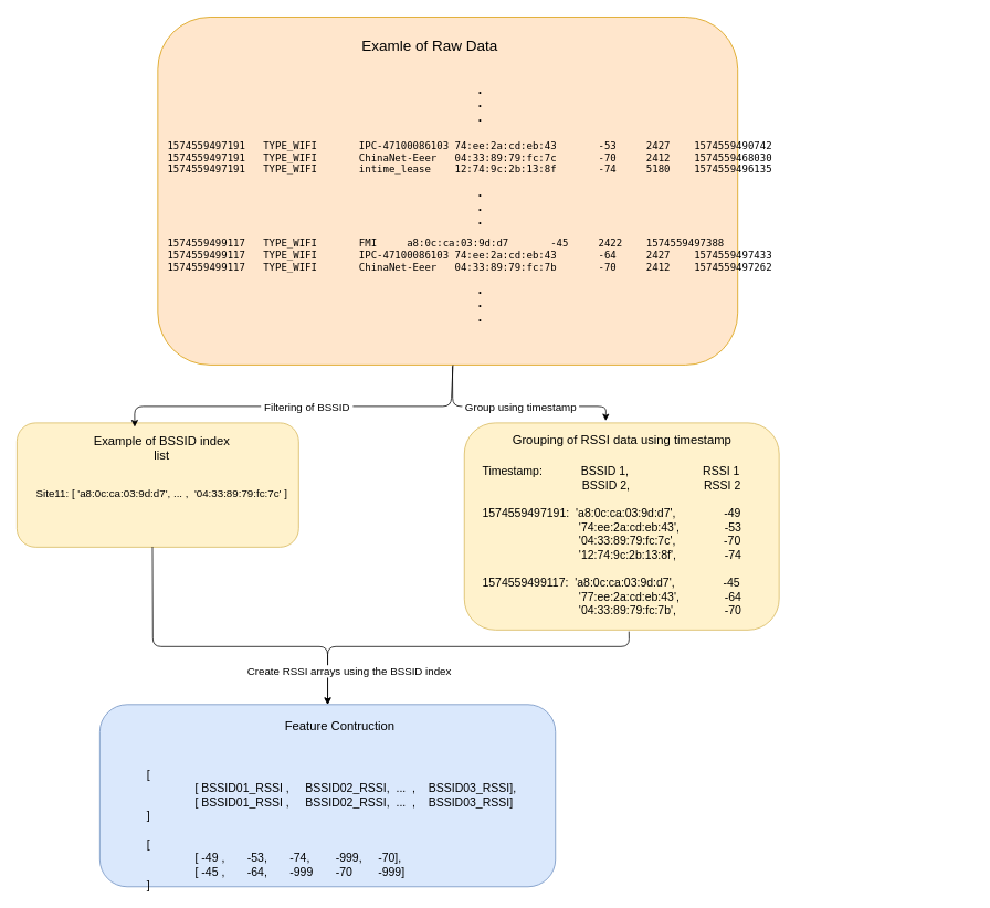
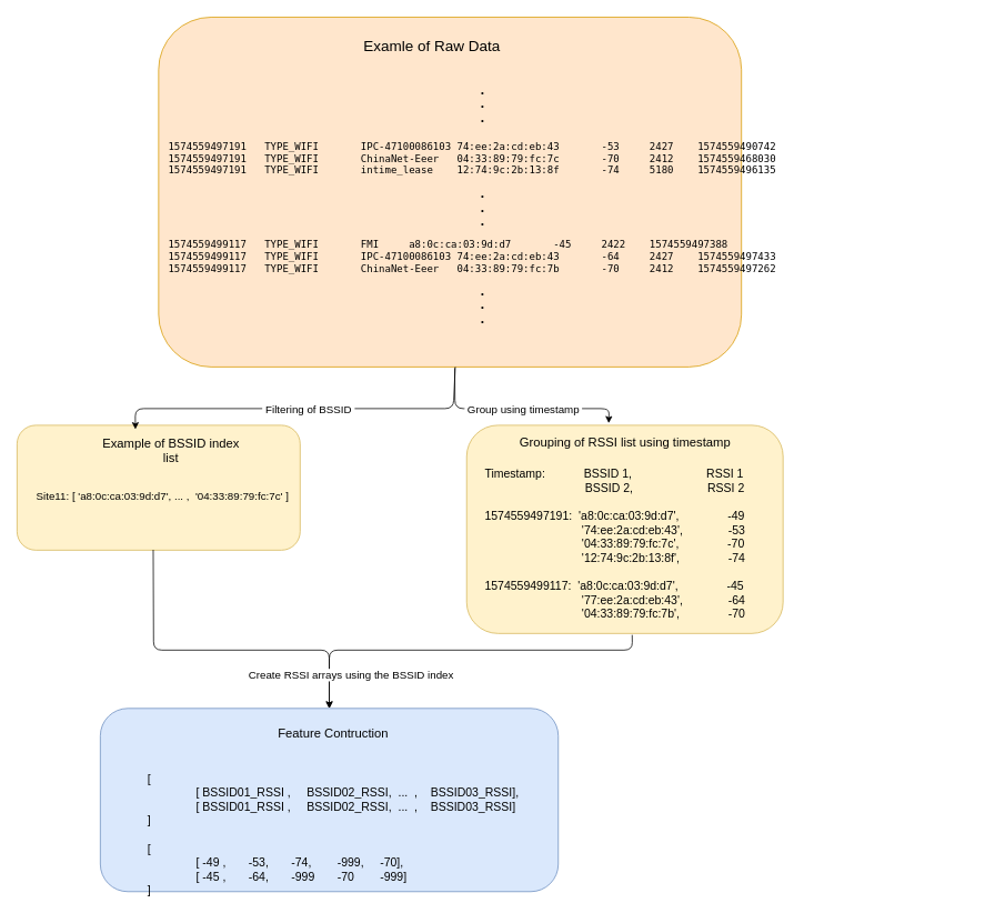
  <mxCell id="0" />
  <mxCell id="1" parent="0" />
  <mxCell id="2" value="" style="rounded=1;whiteSpace=wrap;html=1;align=left;fillColor=#fff2cc;strokeColor=#d6b656;" parent="1" vertex="1"><mxGeometry x="20" y="510" width="340" height="150" as="geometry" /></mxCell>
  <mxCell id="3" value="" style="rounded=1;whiteSpace=wrap;html=1;align=left;fillColor=#ffe6cc;strokeColor=#d79b00;" parent="1" vertex="1"><mxGeometry x="190" y="20" width="700" height="420" as="geometry" /></mxCell>
  <mxCell id="4" value="&lt;p style=&quot;line-height: 100%&quot;&gt;&lt;/p&gt;&lt;pre style=&quot;overflow-wrap: break-word&quot;&gt;&lt;h6 style=&quot;overflow-wrap: break-word&quot;&gt;&lt;font style=&quot;font-size: 10px&quot;&gt;                                                              &lt;/font&gt;&lt;font&gt;&lt;font style=&quot;font-size: 14px&quot;&gt;.&lt;/font&gt;&lt;span style=&quot;font-size: 10px&quot;&gt;&lt;br&gt;&lt;/span&gt;&lt;/font&gt;&lt;font style=&quot;font-size: 10px&quot;&gt;                                                              &lt;/font&gt;&lt;font&gt;&lt;font style=&quot;font-size: 14px&quot;&gt;.&lt;/font&gt;&lt;span style=&quot;font-size: 10px&quot;&gt;&lt;br&gt;&lt;/span&gt;&lt;/font&gt;&lt;font style=&quot;font-size: 10px&quot;&gt;                                                              &lt;/font&gt;&lt;font style=&quot;font-size: 14px&quot;&gt;.&lt;/font&gt;&lt;/h6&gt;&lt;/pre&gt;&lt;pre style=&quot;overflow-wrap: break-word&quot;&gt;1574559497191&#09;TYPE_WIFI&#09;IPC-47100086103&#09;74:ee:2a:cd:eb:43&#09;-53&#09;2427&#09;1574559490742&lt;br&gt;1574559497191&#09;TYPE_WIFI&#09;ChinaNet-Eeer&#09;04:33:89:79:fc:7c&#09;-70&#09;2412&#09;1574559468030&lt;br&gt;1574559497191&#09;TYPE_WIFI&#09;intime_lease&#09;12:74:9c:2b:13:8f&#09;-74&#09;5180&#09;1574559496135&lt;/pre&gt;&lt;pre style=&quot;overflow-wrap: break-word&quot;&gt;&lt;font style=&quot;font-weight: 700 ; font-size: 10px&quot;&gt;                                                              &lt;/font&gt;&lt;font style=&quot;font-weight: 700&quot;&gt;&lt;font style=&quot;font-size: 14px&quot;&gt;.&lt;/font&gt;&lt;span style=&quot;font-size: 10px&quot;&gt;&lt;br&gt;&lt;/span&gt;&lt;/font&gt;&lt;font style=&quot;font-weight: 700 ; font-size: 10px&quot;&gt;                                                              &lt;/font&gt;&lt;font style=&quot;font-weight: 700&quot;&gt;&lt;font style=&quot;font-size: 14px&quot;&gt;.&lt;/font&gt;&lt;span style=&quot;font-size: 10px&quot;&gt;&lt;br&gt;&lt;/span&gt;&lt;/font&gt;&lt;font style=&quot;font-weight: 700 ; font-size: 10px&quot;&gt;                                                              &lt;/font&gt;&lt;font style=&quot;font-weight: 700 ; font-size: 14px&quot;&gt;.&lt;/font&gt;&lt;br&gt;&lt;/pre&gt;&lt;pre style=&quot;overflow-wrap: break-word&quot;&gt;&lt;font style=&quot;font-weight: 700&quot;&gt;&lt;pre style=&quot;font-weight: 400 ; overflow-wrap: break-word&quot;&gt;&lt;pre style=&quot;font-size: 12px ; overflow-wrap: break-word&quot;&gt;1574559499117&#09;TYPE_WIFI&#09;FMI&#09;a8:0c:ca:03:9d:d7&#09;-45&#09;2422&#09;1574559497388&lt;br&gt;1574559499117&#09;TYPE_WIFI&#09;IPC-47100086103&#09;74:ee:2a:cd:eb:43&#09;-64&#09;2427&#09;1574559497433&lt;br&gt;1574559499117&#09;TYPE_WIFI&#09;ChinaNet-Eeer&#09;04:33:89:79:fc:7b&#09;-70&#09;2412&#09;1574559497262&lt;/pre&gt;&lt;pre style=&quot;overflow-wrap: break-word&quot;&gt;&lt;font style=&quot;font-size: 10px ; font-weight: 700&quot;&gt;                                                              &lt;/font&gt;&lt;font style=&quot;font-weight: 700&quot;&gt;&lt;font style=&quot;font-size: 14px&quot;&gt;.&lt;/font&gt;&lt;span style=&quot;font-size: 10px&quot;&gt;&lt;br&gt;&lt;/span&gt;&lt;/font&gt;&lt;font style=&quot;font-size: 10px ; font-weight: 700&quot;&gt;                                                              &lt;/font&gt;&lt;font style=&quot;font-weight: 700&quot;&gt;&lt;font style=&quot;font-size: 14px&quot;&gt;.&lt;/font&gt;&lt;span style=&quot;font-size: 10px&quot;&gt;&lt;br&gt;&lt;/span&gt;&lt;/font&gt;&lt;font style=&quot;font-size: 10px ; font-weight: 700&quot;&gt;                                                              &lt;/font&gt;&lt;font style=&quot;font-weight: 700 ; font-size: 14px&quot;&gt;.&lt;/font&gt;&lt;br&gt;&lt;/pre&gt;&lt;/pre&gt;&lt;/font&gt;&lt;/pre&gt;&lt;pre style=&quot;overflow-wrap: break-word&quot;&gt;&lt;br&gt;&lt;/pre&gt;&lt;p&gt;&lt;/p&gt;" style="text;html=1;strokeColor=none;fillColor=none;align=left;verticalAlign=middle;whiteSpace=wrap;rounded=0;" parent="1" vertex="1"><mxGeometry x="200" y="90" width="680" height="330" as="geometry" /></mxCell>
  <mxCell id="5" value="&lt;font style=&quot;font-size: 18px&quot;&gt;Examle of Raw Data&lt;/font&gt;" style="text;html=1;strokeColor=none;fillColor=none;align=center;verticalAlign=middle;whiteSpace=wrap;rounded=0;" parent="1" vertex="1"><mxGeometry x="417" y="45" width="203" height="20" as="geometry" /></mxCell>
  <mxCell id="6" value="" style="endArrow=classic;html=1;exitX=0.509;exitY=1;exitDx=0;exitDy=0;exitPerimeter=0;entryX=0.418;entryY=0.032;entryDx=0;entryDy=0;entryPerimeter=0;" parent="1" source="3" target="2" edge="1"><mxGeometry width="50" height="50" relative="1" as="geometry"><mxPoint x="490" y="610" as="sourcePoint" /><mxPoint x="160" y="590" as="targetPoint" /><Array as="points"><mxPoint x="544" y="490" /><mxPoint x="162" y="490" /></Array></mxGeometry></mxCell>
  <mxCell id="7" value="&lt;font style=&quot;font-size: 13px&quot;&gt;&amp;nbsp;Filtering of BSSID&amp;nbsp;&lt;/font&gt;" style="edgeLabel;html=1;align=center;verticalAlign=middle;resizable=0;points=[];" parent="6" vertex="1" connectable="0"><mxGeometry x="-0.345" y="1" relative="1" as="geometry"><mxPoint x="-75" y="-1" as="offset" /></mxGeometry></mxCell>
- <mxCell id="8" value="&lt;font style=&quot;font-size: 15px&quot;&gt;Example of BSSID index list&lt;/font&gt;" style="text;html=1;strokeColor=none;fillColor=none;align=center;verticalAlign=middle;whiteSpace=wrap;rounded=0;" parent="1" vertex="1"><mxGeometry x="105" y="530" width="180" height="20" as="geometry" /></mxCell>
+ <mxCell id="8" value="&lt;font style=&quot;font-size: 15px&quot;&gt;Example of BSSID index list&lt;/font&gt;" style="text;html=1;strokeColor=none;fillColor=none;align=center;verticalAlign=middle;whiteSpace=wrap;rounded=0;" parent="1" vertex="1"><mxGeometry x="115" y="530" width="180" height="20" as="geometry" /></mxCell>
  <mxCell id="9" value="&lt;font style=&quot;font-size: 13px&quot;&gt;Site11: [ '&lt;span style=&quot;text-align: left&quot;&gt;a8:0c:ca:03:9d:d7', ... ,&amp;nbsp; '&lt;/span&gt;&lt;span style=&quot;text-align: left&quot;&gt;04:33:89:79:fc:7c&lt;/span&gt;&lt;span style=&quot;text-align: left&quot;&gt;'&lt;/span&gt;&lt;span&gt;&amp;nbsp;]&lt;/span&gt;&lt;/font&gt;" style="text;html=1;strokeColor=none;fillColor=none;align=center;verticalAlign=middle;whiteSpace=wrap;rounded=0;" parent="1" vertex="1"><mxGeometry x="40" y="560" width="310" height="70" as="geometry" /></mxCell>
  <mxCell id="10" value="" style="endArrow=classic;html=1;exitX=0.508;exitY=1.003;exitDx=0;exitDy=0;exitPerimeter=0;entryX=0.449;entryY=-0.01;entryDx=0;entryDy=0;entryPerimeter=0;" parent="1" source="3" target="12" edge="1"><mxGeometry width="50" height="50" relative="1" as="geometry"><mxPoint x="580" y="600" as="sourcePoint" /><mxPoint x="730" y="600" as="targetPoint" /><Array as="points"><mxPoint x="546" y="490" /><mxPoint x="731" y="490" /></Array></mxGeometry></mxCell>
  <mxCell id="11" value="&lt;font style=&quot;font-size: 13px&quot;&gt;&amp;nbsp;Group using timestamp&amp;nbsp;&lt;/font&gt;" style="edgeLabel;html=1;align=center;verticalAlign=middle;resizable=0;points=[];" parent="10" vertex="1" connectable="0"><mxGeometry x="0.095" relative="1" as="geometry"><mxPoint x="-7.63" as="offset" /></mxGeometry></mxCell>
  <mxCell id="12" value="" style="rounded=1;whiteSpace=wrap;html=1;align=left;fillColor=#fff2cc;strokeColor=#d6b656;" parent="1" vertex="1"><mxGeometry x="560" y="510" width="380" height="250" as="geometry" /></mxCell>
- <mxCell id="13" value="&lt;font style=&quot;font-size: 15px&quot;&gt;Grouping of RSSI data using timestamp&lt;/font&gt;" style="text;html=1;strokeColor=none;fillColor=none;align=center;verticalAlign=middle;whiteSpace=wrap;rounded=0;" parent="1" vertex="1"><mxGeometry x="613.5" y="520" width="273" height="20" as="geometry" /></mxCell>
+ <mxCell id="13" value="&lt;font style=&quot;font-size: 15px&quot;&gt;Grouping of RSSI list using timestamp&lt;/font&gt;" style="text;html=1;strokeColor=none;fillColor=none;align=center;verticalAlign=middle;whiteSpace=wrap;rounded=0;" parent="1" vertex="1"><mxGeometry x="613.5" y="520" width="273" height="20" as="geometry" /></mxCell>
  <mxCell id="14" value="&lt;font style=&quot;font-size: 14px&quot;&gt;Timestamp:&amp;nbsp; &amp;nbsp; &amp;nbsp; &amp;nbsp; &amp;nbsp; &amp;nbsp; BSSID 1,&amp;nbsp; &amp;nbsp; &amp;nbsp; &amp;nbsp; &amp;nbsp; &amp;nbsp; &amp;nbsp; &amp;nbsp; &amp;nbsp; &amp;nbsp; &amp;nbsp; &amp;nbsp;RSSI 1&lt;br&gt;&amp;nbsp; &amp;nbsp; &amp;nbsp; &amp;nbsp; &amp;nbsp; &amp;nbsp; &amp;nbsp; &amp;nbsp; &amp;nbsp; &amp;nbsp; &amp;nbsp; &amp;nbsp; &amp;nbsp; &amp;nbsp; &amp;nbsp; &amp;nbsp;BSSID 2,&amp;nbsp; &amp;nbsp; &amp;nbsp; &amp;nbsp; &amp;nbsp; &amp;nbsp; &amp;nbsp; &amp;nbsp; &amp;nbsp; &amp;nbsp; &amp;nbsp; &amp;nbsp;RSSI 2&lt;br&gt;&lt;span&gt;&lt;br&gt;1574559497191&lt;/span&gt;:&amp;nbsp;&lt;span style=&quot;text-align: center&quot;&gt;&amp;nbsp;'&lt;/span&gt;a8:0c:ca:03:9d:d7'&lt;span&gt;,&amp;nbsp; &amp;nbsp; &amp;nbsp; &amp;nbsp; &amp;nbsp; &amp;nbsp; &amp;nbsp; &amp;nbsp;-49&lt;/span&gt;&lt;br&gt;&amp;nbsp; &amp;nbsp; &amp;nbsp; &amp;nbsp; &amp;nbsp; &amp;nbsp; &amp;nbsp; &amp;nbsp; &amp;nbsp; &amp;nbsp; &amp;nbsp; &amp;nbsp; &amp;nbsp; &amp;nbsp; &amp;nbsp; '&lt;span&gt;74:ee:2a:cd:eb:43&lt;/span&gt;&lt;span&gt;',&amp;nbsp; &amp;nbsp; &amp;nbsp; &amp;nbsp; &amp;nbsp; &amp;nbsp; &amp;nbsp; -53&lt;/span&gt;&lt;br&gt;&amp;nbsp; &amp;nbsp; &amp;nbsp; &amp;nbsp; &amp;nbsp; &amp;nbsp; &amp;nbsp; &amp;nbsp; &amp;nbsp; &amp;nbsp; &amp;nbsp; &amp;nbsp; &amp;nbsp; &amp;nbsp; &amp;nbsp; '&lt;span&gt;04:33:89:79:fc:7c&lt;/span&gt;&lt;span&gt;',&amp;nbsp; &amp;nbsp; &amp;nbsp; &amp;nbsp; &amp;nbsp; &amp;nbsp; &amp;nbsp; &amp;nbsp;-70&lt;/span&gt;&lt;br&gt;&amp;nbsp; &amp;nbsp; &amp;nbsp; &amp;nbsp; &amp;nbsp; &amp;nbsp; &amp;nbsp; &amp;nbsp; &amp;nbsp; &amp;nbsp; &amp;nbsp; &amp;nbsp; &amp;nbsp; &amp;nbsp; &amp;nbsp; '&lt;span&gt;12:74:9c:2b:13:8f&lt;/span&gt;&lt;span&gt;',&amp;nbsp; &amp;nbsp; &amp;nbsp; &amp;nbsp; &amp;nbsp; &amp;nbsp; &amp;nbsp; &amp;nbsp;-74&lt;br&gt;&lt;/span&gt;&lt;br&gt;&lt;span&gt;1574559499117&lt;/span&gt;:&amp;nbsp;&lt;span style=&quot;text-align: center&quot;&gt;&amp;nbsp;'&lt;/span&gt;&lt;span&gt;a8:0c:ca:03:9d:d7&lt;/span&gt;&lt;span&gt;',&amp;nbsp; &amp;nbsp; &amp;nbsp; &amp;nbsp; &amp;nbsp; &amp;nbsp; &amp;nbsp; &amp;nbsp;-45&lt;/span&gt;&lt;span style=&quot;text-align: center&quot;&gt;&lt;br&gt;&lt;/span&gt;&amp;nbsp; &amp;nbsp; &amp;nbsp; &amp;nbsp; &amp;nbsp; &amp;nbsp; &amp;nbsp; &amp;nbsp; &amp;nbsp; &amp;nbsp; &amp;nbsp; &amp;nbsp; &amp;nbsp; &amp;nbsp; &amp;nbsp; '&lt;span&gt;77:ee:2a:cd:eb:43&lt;/span&gt;&lt;span&gt;',&amp;nbsp; &amp;nbsp; &amp;nbsp; &amp;nbsp; &amp;nbsp; &amp;nbsp; &amp;nbsp; -64&lt;/span&gt;&lt;br&gt;&amp;nbsp; &amp;nbsp; &amp;nbsp; &amp;nbsp; &amp;nbsp; &amp;nbsp; &amp;nbsp; &amp;nbsp; &amp;nbsp; &amp;nbsp; &amp;nbsp; &amp;nbsp; &amp;nbsp; &amp;nbsp; &amp;nbsp; '&lt;span&gt;04:33:89:79:fc:7b&lt;/span&gt;&lt;span&gt;',&amp;nbsp; &amp;nbsp; &amp;nbsp; &amp;nbsp; &amp;nbsp; &amp;nbsp; &amp;nbsp; &amp;nbsp;-70&lt;/span&gt;&lt;br&gt;&lt;pre style=&quot;overflow-wrap: break-word&quot;&gt;&lt;br&gt;&lt;/pre&gt;&lt;/font&gt;" style="text;html=1;strokeColor=none;fillColor=none;align=left;verticalAlign=middle;whiteSpace=wrap;rounded=0;" parent="1" vertex="1"><mxGeometry x="580" y="630" width="593" height="90" as="geometry" /></mxCell>
  <mxCell id="15" value="" style="endArrow=classic;html=1;exitX=0.481;exitY=0.997;exitDx=0;exitDy=0;exitPerimeter=0;entryX=0.5;entryY=0;entryDx=0;entryDy=0;" parent="1" source="2" target="18" edge="1"><mxGeometry width="50" height="50" relative="1" as="geometry"><mxPoint x="190" y="1000" as="sourcePoint" /><mxPoint x="380" y="1000" as="targetPoint" /><Array as="points"><mxPoint x="184" y="780" /><mxPoint x="395" y="780" /></Array></mxGeometry></mxCell>
  <mxCell id="16" value="" style="endArrow=classic;html=1;exitX=0.523;exitY=1.007;exitDx=0;exitDy=0;exitPerimeter=0;entryX=0.5;entryY=0;entryDx=0;entryDy=0;" parent="1" source="12" target="18" edge="1"><mxGeometry width="50" height="50" relative="1" as="geometry"><mxPoint x="730" y="970" as="sourcePoint" /><mxPoint x="570" y="970" as="targetPoint" /><Array as="points"><mxPoint x="759" y="780" /><mxPoint x="395" y="780" /></Array></mxGeometry></mxCell>
  <mxCell id="17" value="&lt;font style=&quot;font-size: 13px&quot;&gt;Create RSSI arrays using the BSSID index&lt;/font&gt;" style="edgeLabel;html=1;align=center;verticalAlign=middle;resizable=0;points=[];" parent="16" vertex="1" connectable="0"><mxGeometry x="0.779" y="1" relative="1" as="geometry"><mxPoint x="24" y="10.25" as="offset" /></mxGeometry></mxCell>
  <mxCell id="18" value="" style="rounded=1;whiteSpace=wrap;html=1;align=left;fillColor=#dae8fc;strokeColor=#6c8ebf;" parent="1" vertex="1"><mxGeometry x="120" y="850" width="550" height="220" as="geometry" /></mxCell>
- <mxCell id="19" value="&lt;span style=&quot;font-size: 15px&quot;&gt;Feature Contruction&lt;/span&gt;" style="text;html=1;strokeColor=none;fillColor=none;align=center;verticalAlign=middle;whiteSpace=wrap;rounded=0;" parent="1" vertex="1"><mxGeometry x="280" y="865" width="260" height="20" as="geometry" /></mxCell>
+ <mxCell id="19" value="&lt;span style=&quot;font-size: 15px&quot;&gt;Feature Contruction&lt;/span&gt;" style="text;html=1;strokeColor=none;fillColor=none;align=center;verticalAlign=middle;whiteSpace=wrap;rounded=0;" parent="1" vertex="1"><mxGeometry x="270" y="870" width="260" height="20" as="geometry" /></mxCell>
  <mxCell id="20" value="&lt;div style=&quot;text-align: left ; font-size: 14px&quot;&gt;&lt;span&gt;&lt;font style=&quot;font-size: 14px&quot;&gt;[&amp;nbsp;&lt;/font&gt;&lt;/span&gt;&lt;/div&gt;&lt;div style=&quot;text-align: left ; font-size: 14px&quot;&gt;&lt;span&gt;&lt;font style=&quot;font-size: 14px&quot;&gt;&amp;nbsp; &amp;nbsp; &amp;nbsp; &amp;nbsp; &amp;nbsp; &amp;nbsp; &amp;nbsp; &amp;nbsp;[ BSSID01_RSSI ,&amp;nbsp; &amp;nbsp; &amp;nbsp;&lt;/font&gt;&lt;/span&gt;BSSID02_RSSI&lt;span&gt;&lt;font style=&quot;font-size: 14px&quot;&gt;,&amp;nbsp; ...&amp;nbsp; ,&amp;nbsp; &amp;nbsp;&amp;nbsp;&lt;/font&gt;&lt;/span&gt;BSSID03_RSSI&lt;span&gt;&lt;font style=&quot;font-size: 14px&quot;&gt;],&lt;/font&gt;&lt;/span&gt;&lt;/div&gt;&lt;div style=&quot;text-align: left ; font-size: 14px&quot;&gt;&amp;nbsp; &amp;nbsp; &amp;nbsp; &amp;nbsp; &amp;nbsp; &amp;nbsp; &amp;nbsp; &amp;nbsp;[ BSSID01_RSSI ,&amp;nbsp; &amp;nbsp; &amp;nbsp;BSSID02_RSSI,&amp;nbsp; ...&amp;nbsp; ,&amp;nbsp; &amp;nbsp;&amp;nbsp;BSSID03_RSSI]&lt;span&gt;&lt;font style=&quot;font-size: 14px&quot;&gt;&lt;br&gt;&lt;/font&gt;&lt;/span&gt;&lt;/div&gt;&lt;div style=&quot;text-align: left ; font-size: 14px&quot;&gt;&lt;span&gt;&lt;font style=&quot;font-size: 14px&quot;&gt;]&lt;/font&gt;&lt;/span&gt;&lt;/div&gt;&lt;div style=&quot;text-align: left ; font-size: 14px&quot;&gt;&lt;span&gt;&lt;font style=&quot;font-size: 14px&quot;&gt;&lt;br&gt;&lt;/font&gt;&lt;/span&gt;&lt;/div&gt;&lt;div style=&quot;text-align: left ; font-size: 14px&quot;&gt;&lt;span&gt;&lt;font style=&quot;font-size: 14px&quot;&gt;[&lt;/font&gt;&lt;/span&gt;&lt;/div&gt;&lt;div style=&quot;text-align: left ; font-size: 14px&quot;&gt;&amp;nbsp; &amp;nbsp; &amp;nbsp; &amp;nbsp; &amp;nbsp; &amp;nbsp; &amp;nbsp; &amp;nbsp;[ -49 ,&amp;nbsp; &amp;nbsp; &amp;nbsp; &amp;nbsp;-53,&amp;nbsp; &amp;nbsp; &amp;nbsp; &amp;nbsp;-74,&amp;nbsp; &amp;nbsp; &amp;nbsp; &amp;nbsp; -999,&amp;nbsp; &amp;nbsp; &amp;nbsp;-70],&lt;/div&gt;&lt;div style=&quot;text-align: left ; font-size: 14px&quot;&gt;&amp;nbsp; &amp;nbsp; &amp;nbsp; &amp;nbsp; &amp;nbsp; &amp;nbsp; &amp;nbsp; &amp;nbsp;[ -45 ,&amp;nbsp; &amp;nbsp; &amp;nbsp; &amp;nbsp;-64,&amp;nbsp; &amp;nbsp; &amp;nbsp; &amp;nbsp;-999&amp;nbsp; &amp;nbsp; &amp;nbsp; &amp;nbsp;-70&amp;nbsp; &amp;nbsp; &amp;nbsp; &amp;nbsp; -999]&lt;/div&gt;&lt;div style=&quot;text-align: left ; font-size: 14px&quot;&gt;]&lt;/div&gt;&lt;span style=&quot;font-size: 14px ; text-align: left&quot;&gt;&lt;br&gt;&lt;/span&gt;" style="text;html=1;strokeColor=none;fillColor=none;align=center;verticalAlign=middle;whiteSpace=wrap;rounded=0;" parent="1" vertex="1"><mxGeometry x="150" y="970" width="500" height="80" as="geometry" /></mxCell>
